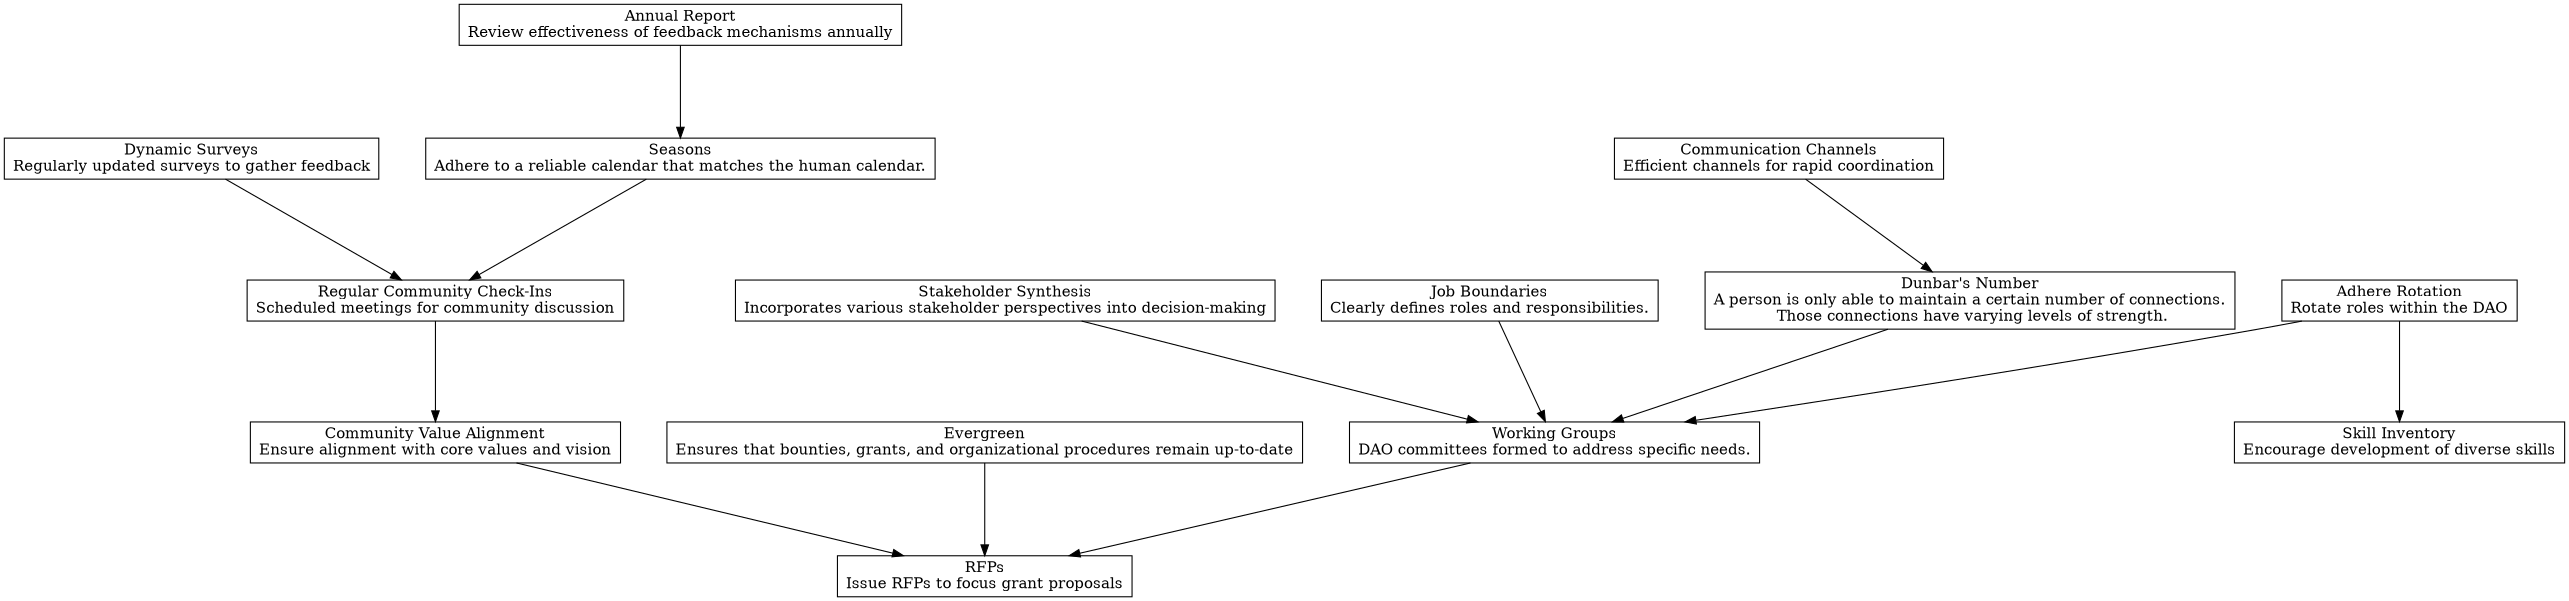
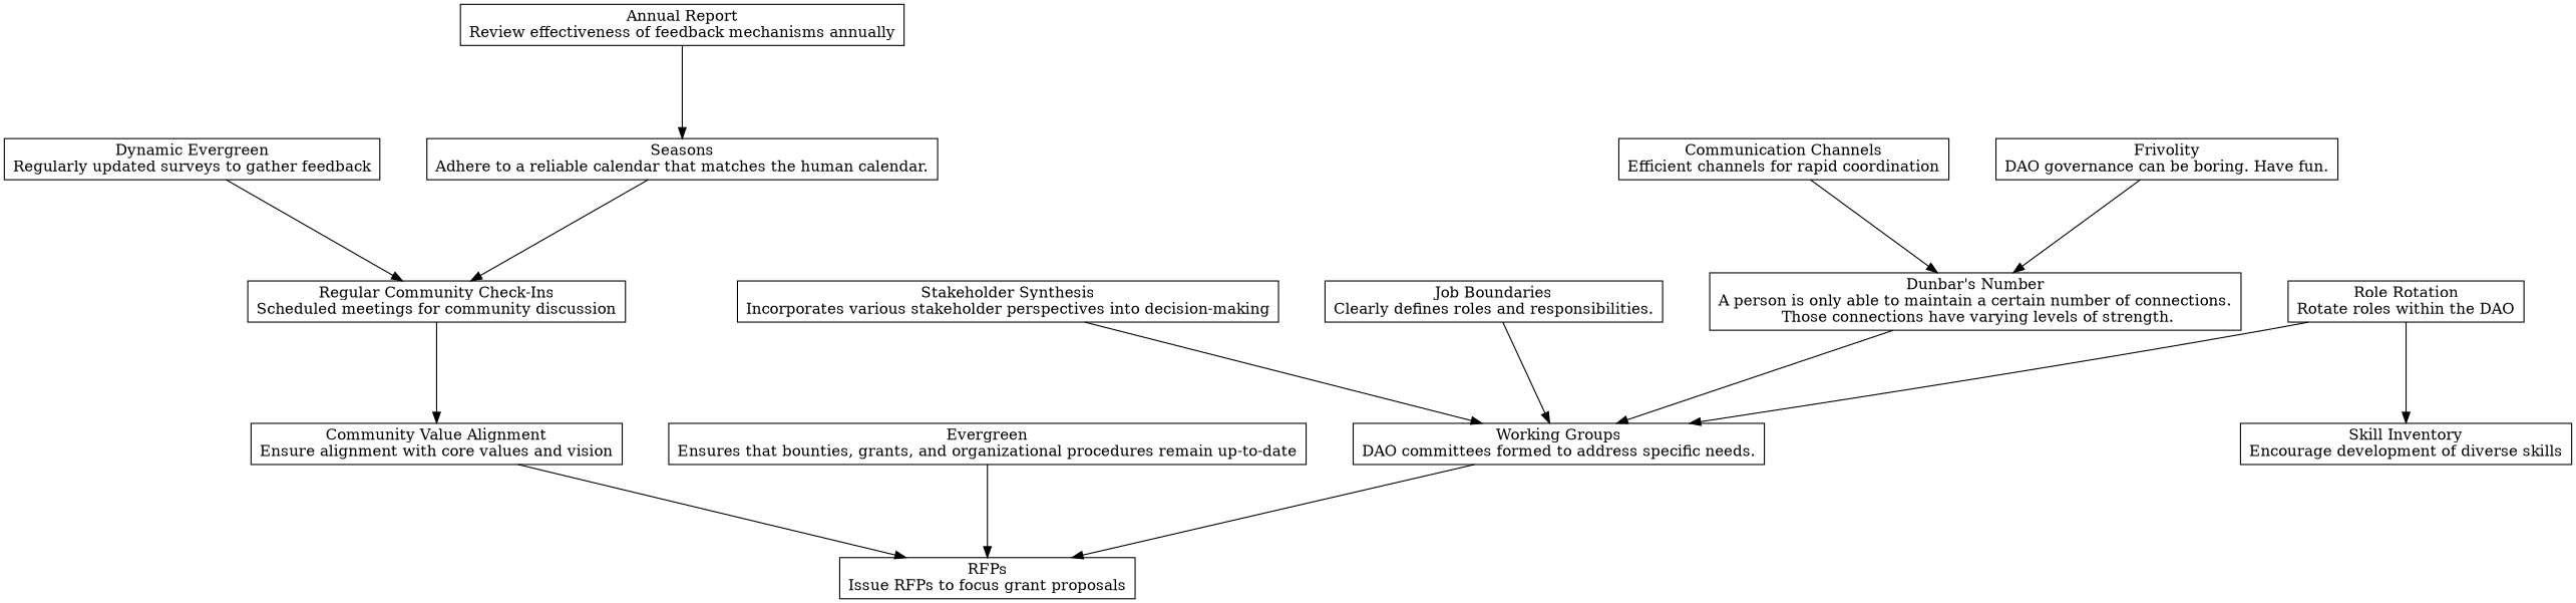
  digraph {
    nodesep=0.6
    rankdir=TB
    ranksep=1.2
    node [shape=box]
    n1 [label="RFPs\nIssue RFPs to focus grant proposals"]
    n2 [label="Community Value Alignment\nEnsure alignment with core values and vision"]
    n3 [label="Evergreen\nEnsures that bounties, grants, and organizational procedures remain up-to-date"]
    n4 [label="Working Groups\nDAO committees formed to address specific needs."]
-   n5 [label="Adhere Rotation\nRotate roles within the DAO"]
+   n5 [label="Role Rotation\nRotate roles within the DAO"]
    n6 [label="Skill Inventory\nEncourage development of diverse skills"]
    n7 [label="Stakeholder Synthesis\nIncorporates various stakeholder perspectives into decision-making"]
    n8 [label="Job Boundaries\nClearly defines roles and responsibilities."]
    n9 [label="Dunbar's Number\nA person is only able to maintain a certain number of connections.\n Those connections have varying levels of strength."]
    n10 [label="Communication Channels\nEfficient channels for rapid coordination"]
+   n11 [label="Frivolity\nDAO governance can be boring. Have fun.\n"]
    n12 [label="Regular Community Check-Ins\nScheduled meetings for community discussion"]
-   n13 [label="Dynamic Surveys\nRegularly updated surveys to gather feedback"]
+   n13 [label="Dynamic Evergreen\nRegularly updated surveys to gather feedback"]
    n14 [label="Seasons\nAdhere to a reliable calendar that matches the human calendar.\n"]
    n15 [label="Annual Report\nReview effectiveness of feedback mechanisms annually"]
    n2 -> n1
    n3 -> n1
    n4 -> n1
    n5 -> n4
    n5 -> n6
    n7 -> n4
    n8 -> n4
    n9 -> n4
    n10 -> n9
+   n11 -> n9
    n12 -> n2
    n13 -> n12
    n14 -> n12
    n15 -> n14
  }
